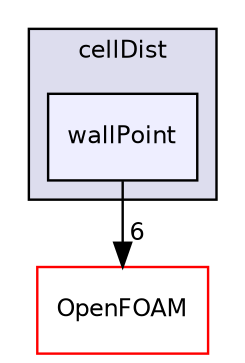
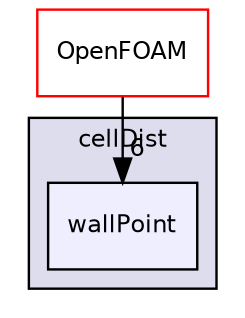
  digraph {
    compound=true
    node [fontname=Helvetica fontsize=10 shape=box]
    n1 [fillcolor="#eeeeff" label=wallPoint pencolor=black style=filled]
    n2 [color=red label=OpenFOAM]
    subgraph cluster_1 {
      bgcolor="#ddddee"
      fontname=Helvetica
      fontsize=10
      label=cellDist
      pencolor=black
      n1
    }
-   n1 -> n2 [headlabel=6 labeldistance=1.5 labelfontname=Helvetica labelfontsize=10]
+   n2 -> n1 [headlabel=6 labeldistance=1.5 labelfontname=Helvetica labelfontsize=10]
  }
